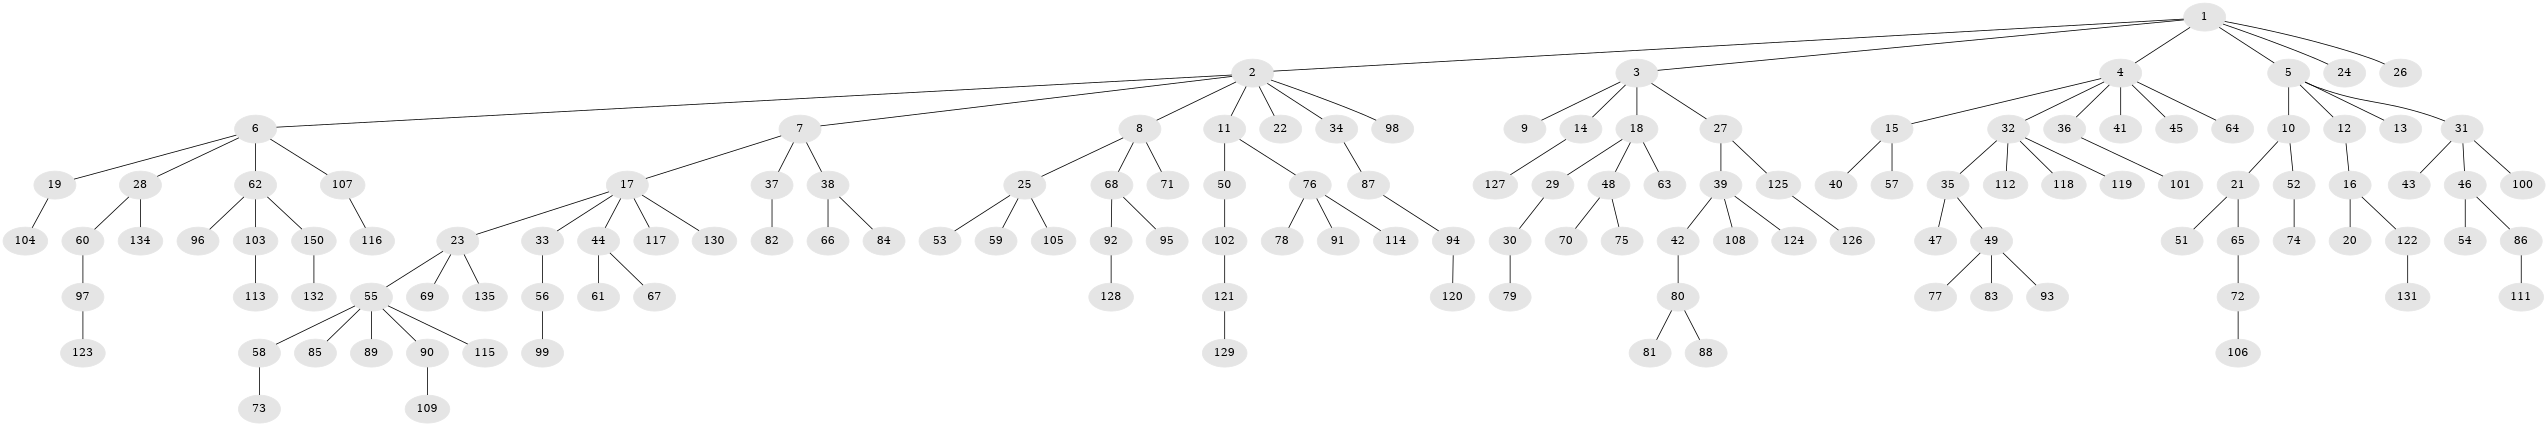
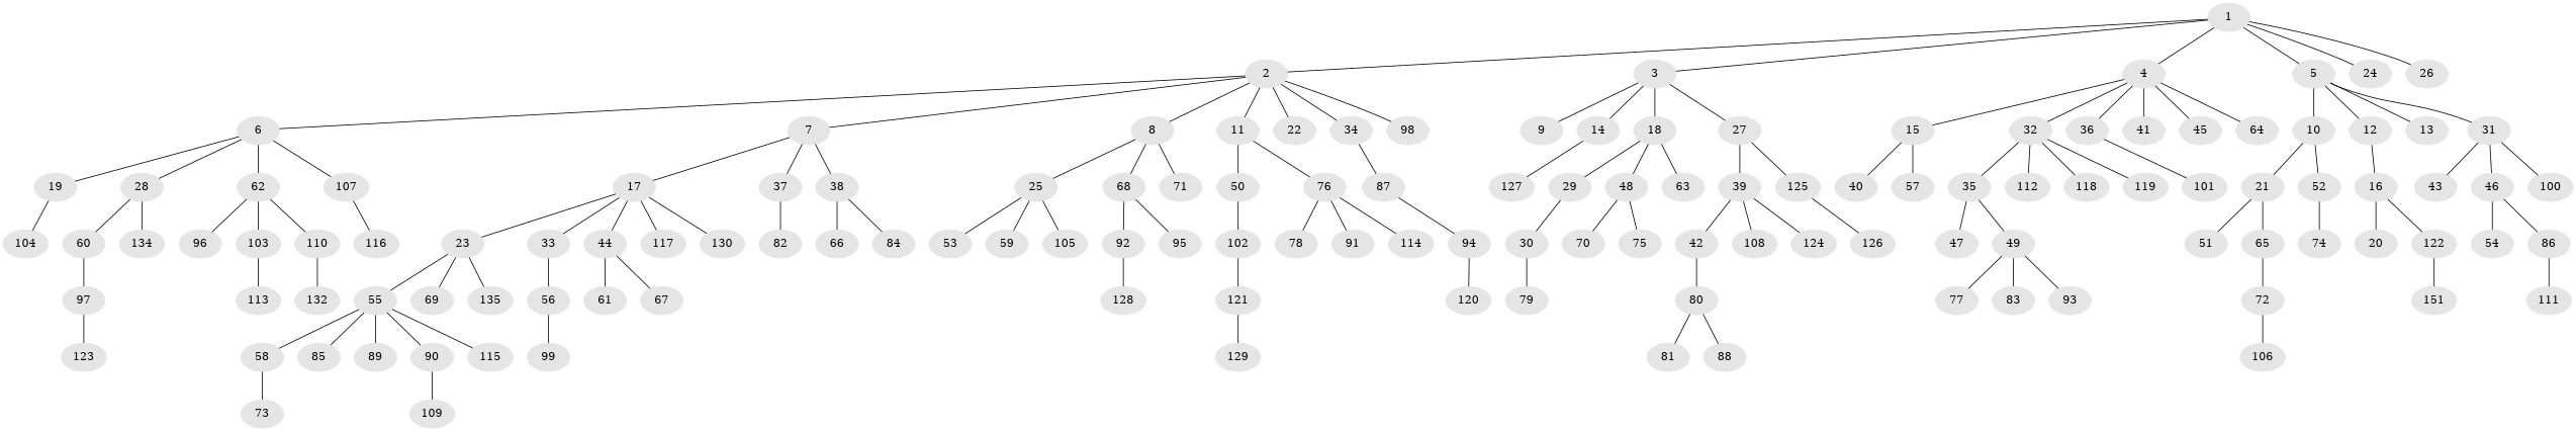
  graph {
    node [color=gray90 style=filled]
    1
    2
    3
    4
    5
    24
    26
    6
    7
    8
    11
    22
    34
    98
    9
    14
    18
    27
    15
    32
    36
    41
    45
    64
    10
    12
    13
    31
    19
    28
    62
    107
    17
    37
    38
    25
    68
    71
    50
    76
    87
    127
    29
    48
    63
    39
    125
    40
    57
    35
    112
    118
    119
    101
    21
    52
    16
    43
    46
    100
    104
    60
    134
    96
    103
-   110 [label=150]
+   110
    116
    23
    33
    44
    117
    130
    82
    66
    84
    53
    59
    105
    92
    95
    51
    65
    74
    102
    78
    91
    114
    20
    122
-   131
+   131 [label=151]
    55
    69
    135
    56
    61
    67
    30
    70
    75
    72
    58
    85
    89
    90
    115
    42
    108
    124
    126
    97
    79
    54
    86
    47
    49
    99
    94
    77
    83
    93
    80
    81
    88
    111
    121
    73
    109
    123
    113
    132
    106
    128
    120
    129
    1 -- 2
    1 -- 3
    1 -- 4
    1 -- 5
    1 -- 24
    1 -- 26
    2 -- 6
    2 -- 7
    2 -- 8
    2 -- 11
    2 -- 22
    2 -- 34
    2 -- 98
    3 -- 9
    3 -- 14
    3 -- 18
    3 -- 27
    4 -- 15
    4 -- 32
    4 -- 36
    4 -- 41
    4 -- 45
    4 -- 64
    5 -- 10
    5 -- 12
    5 -- 13
    5 -- 31
    6 -- 19
    6 -- 28
    6 -- 62
    6 -- 107
    7 -- 17
    7 -- 37
    7 -- 38
    8 -- 25
    8 -- 68
    8 -- 71
    11 -- 50
    11 -- 76
    34 -- 87
    14 -- 127
    18 -- 29
    18 -- 48
    18 -- 63
    27 -- 39
    27 -- 125
    15 -- 40
    15 -- 57
    32 -- 35
    32 -- 112
    32 -- 118
    32 -- 119
    36 -- 101
    10 -- 21
    10 -- 52
    12 -- 16
    31 -- 43
    31 -- 46
    31 -- 100
    19 -- 104
    28 -- 60
    28 -- 134
    62 -- 96
    62 -- 103
    62 -- 110
    107 -- 116
    17 -- 23
    17 -- 33
    17 -- 44
    17 -- 117
    17 -- 130
    37 -- 82
    38 -- 66
    38 -- 84
    25 -- 53
    25 -- 59
    25 -- 105
    68 -- 92
    68 -- 95
    50 -- 102
    76 -- 78
    76 -- 91
    76 -- 114
    87 -- 94
    29 -- 30
    48 -- 70
    48 -- 75
    39 -- 42
    39 -- 108
    39 -- 124
    125 -- 126
    35 -- 47
    35 -- 49
    21 -- 51
    21 -- 65
    52 -- 74
    16 -- 20
    16 -- 122
    46 -- 54
    46 -- 86
    60 -- 97
    103 -- 113
    110 -- 132
    23 -- 55
    23 -- 69
    23 -- 135
    33 -- 56
    44 -- 61
    44 -- 67
    92 -- 128
    65 -- 72
    102 -- 121
    122 -- 131
    55 -- 58
    55 -- 85
    55 -- 89
    55 -- 90
    55 -- 115
    56 -- 99
    30 -- 79
    72 -- 106
    58 -- 73
    90 -- 109
    42 -- 80
    97 -- 123
    86 -- 111
    49 -- 77
    49 -- 83
    49 -- 93
    94 -- 120
    80 -- 81
    80 -- 88
    121 -- 129
  }
